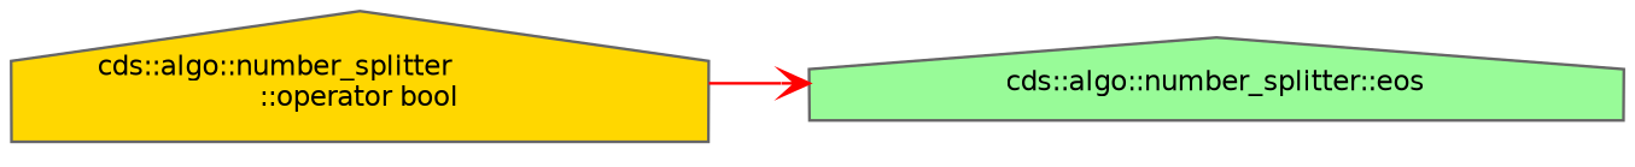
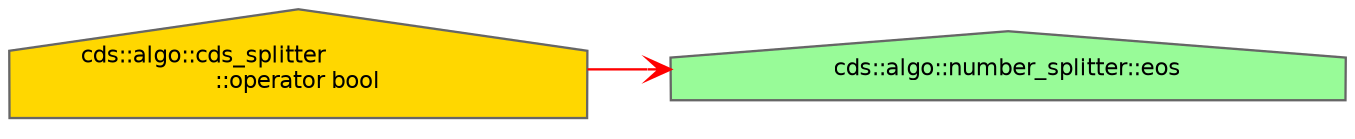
  digraph {
    rankdir=LR
    node [fontname=Helvetica fontsize=10 shape=house style=filled]
-   n1 [color=gray40 fillcolor=gold fontcolor=black height=0.2 label="cds::algo::number_splitter\l::operator bool" width=0.4]
+   n1 [color=gray40 fillcolor=gold fontcolor=black height=0.2 label="cds::algo::cds_splitter\l::operator bool" width=0.4]
    n2 [color=grey40 fillcolor=palegreen height=0.2 label="cds::algo::number_splitter::eos" width=0.4]
    n1 -> n2 [color=red fontname=Helvetica fontsize=10 labelfontname=Helvetica labelfontsize=10 style=solid arrowhead=vee]
  }
